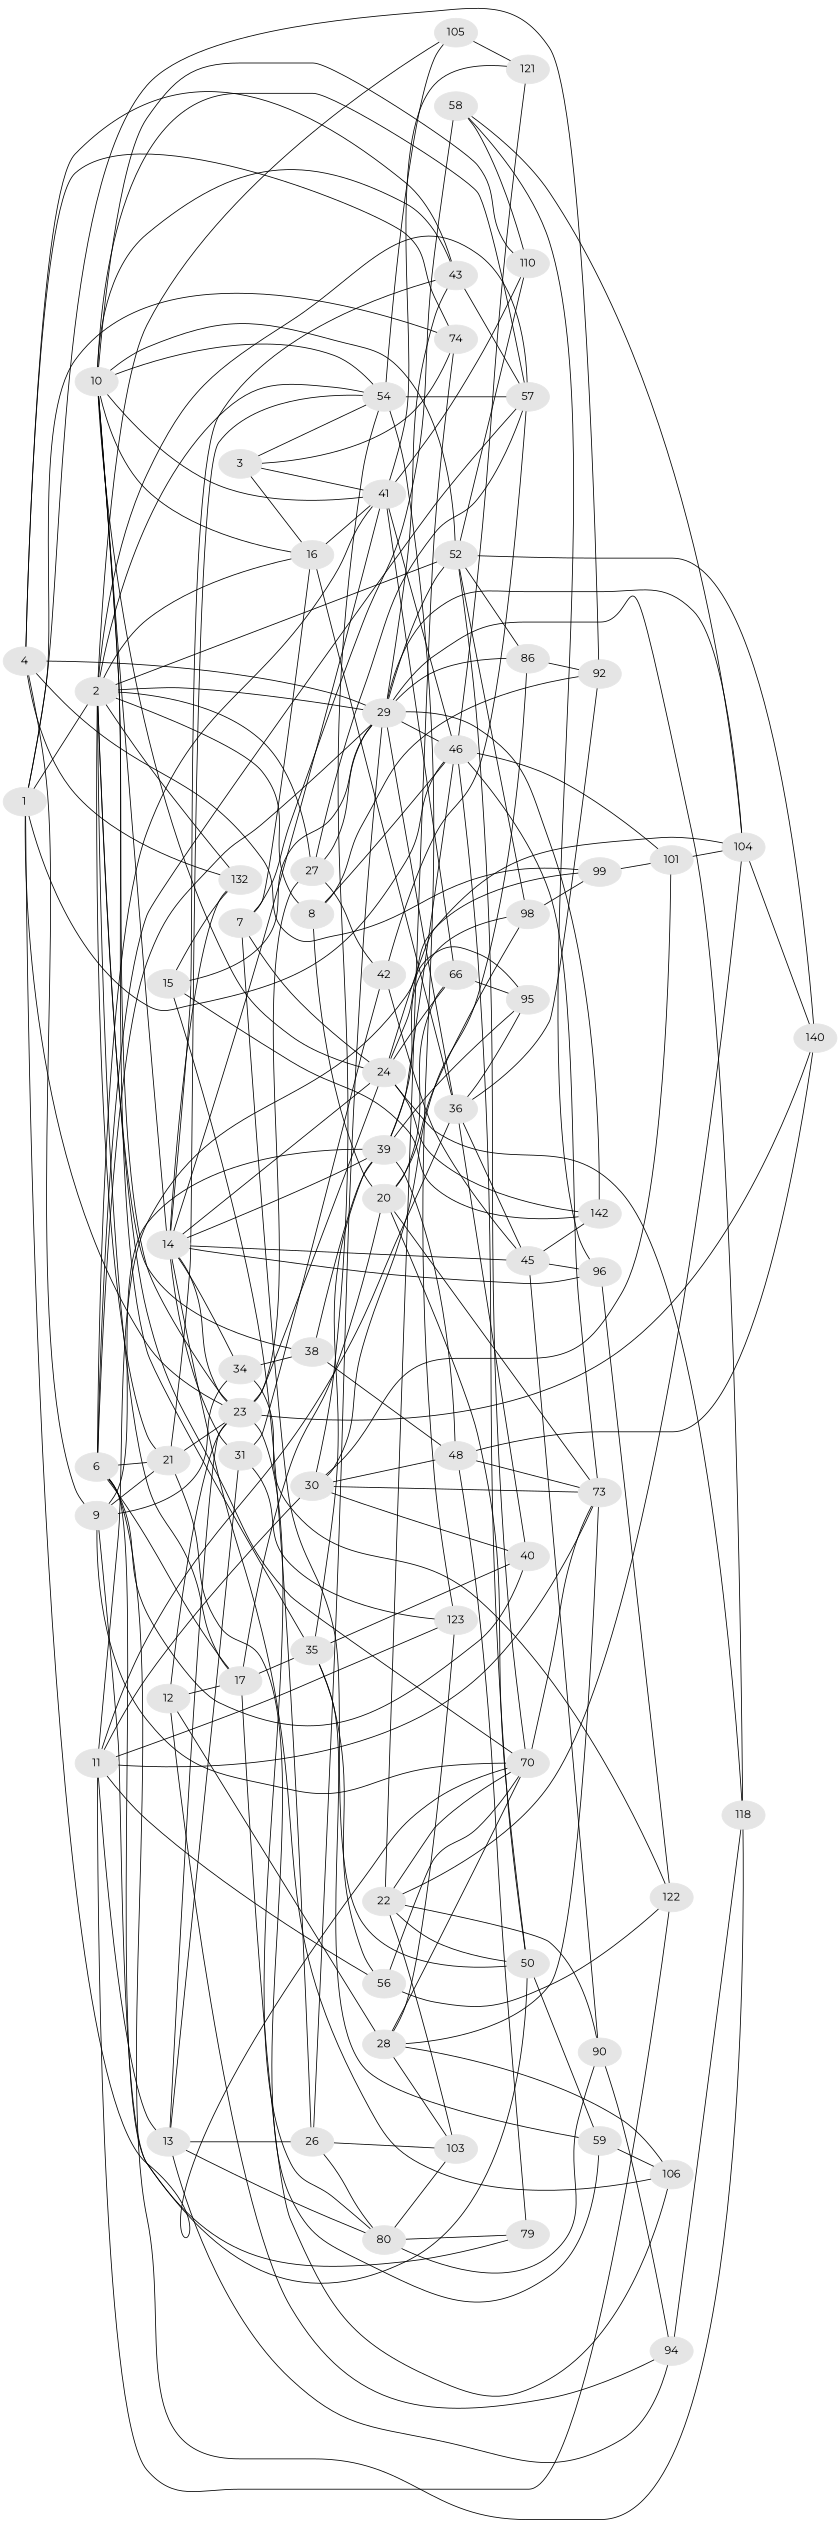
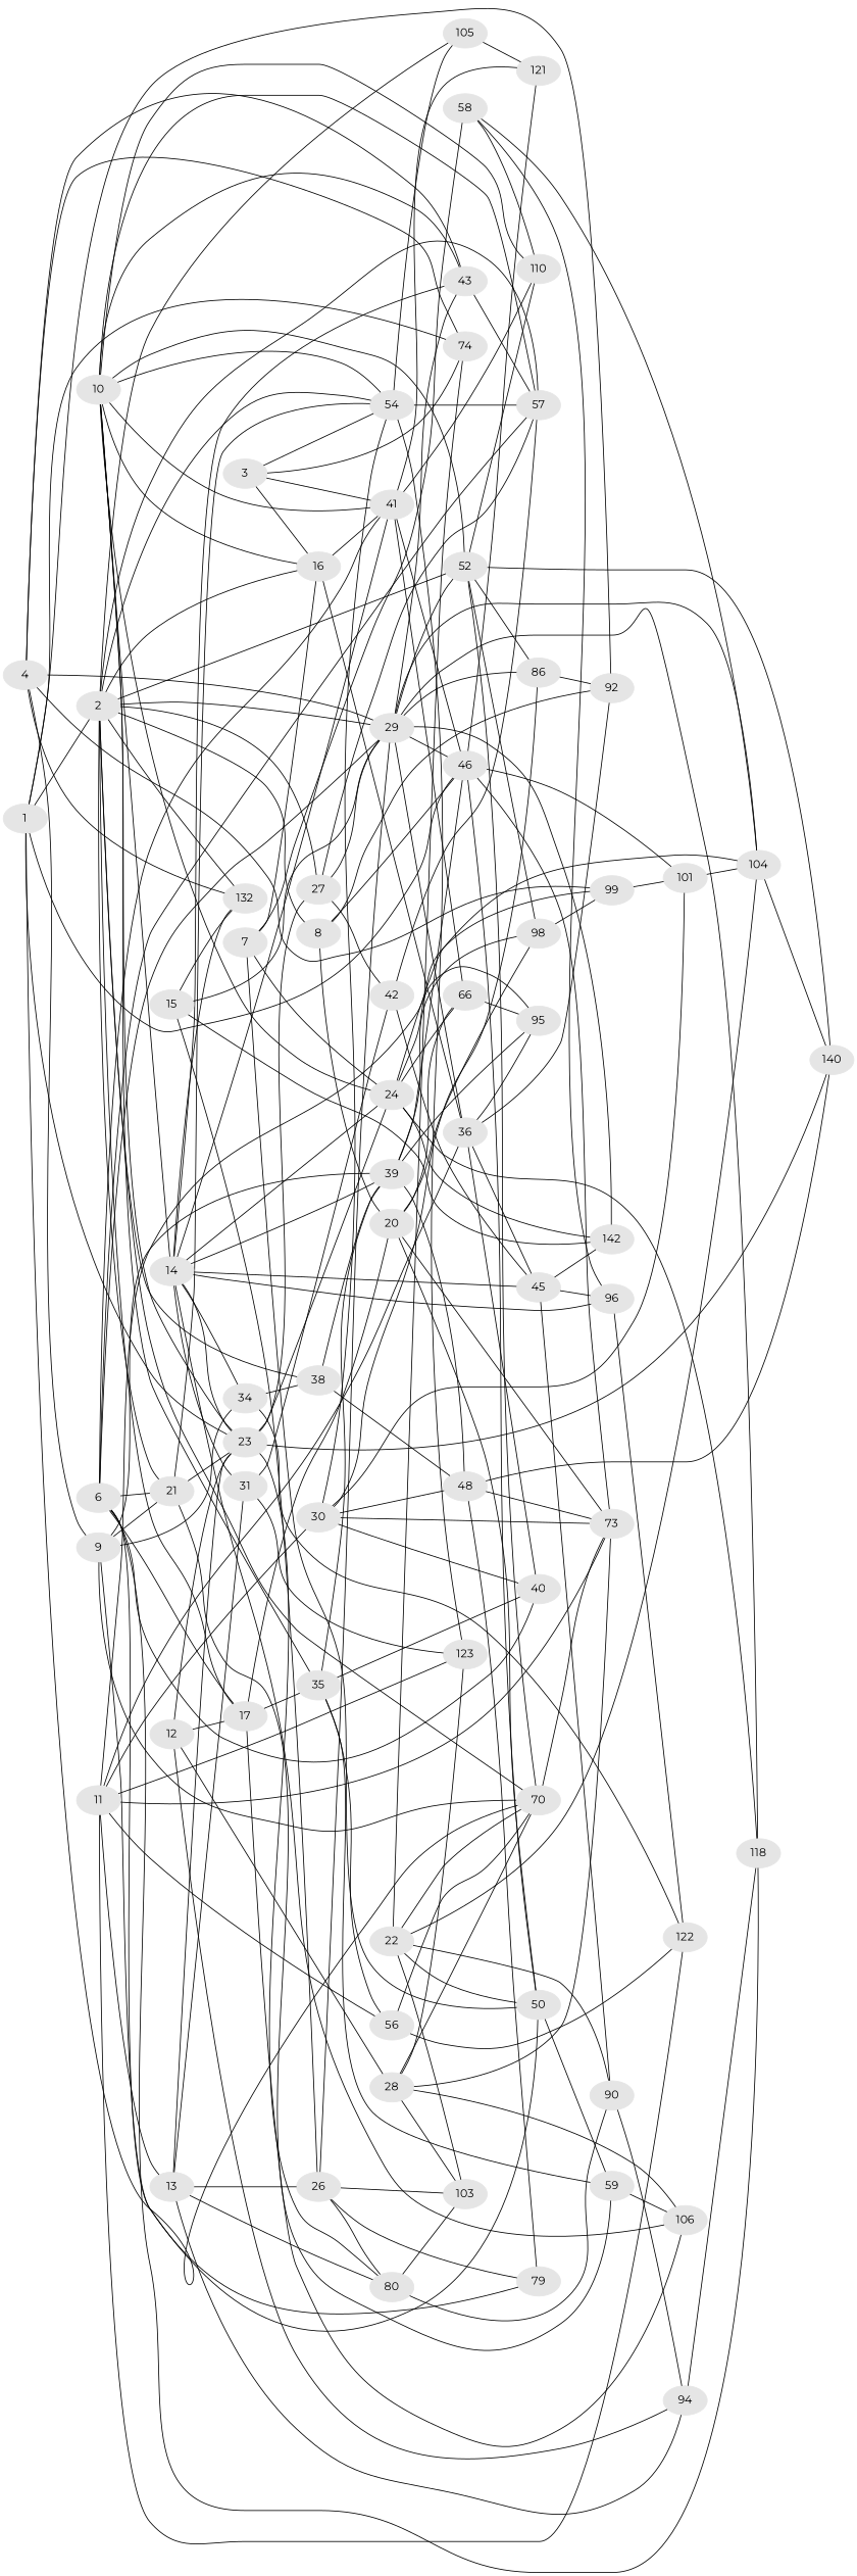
  graph {
    fontname=Montserrat
    rankdir=LR
    node [color=gray90 fontname=Montserrat style=filled]
    edge [fontname=Montserrat]
    1 [super="+51"]
    2 [super="+19+5+62"]
    23 [super="+44+114"]
    46 [super="+131+64+133"]
    70 [super="+100+141"]
    74
    92
    8
    16 [super="+126+125"]
    17 [super="+108"]
    21 [super="+134"]
    27 [super="+47"]
    29 [super="+93+53+32"]
    38
    52 [super="+77"]
    54 [super="+111+127"]
    57 [super="+128+124"]
    105
    132
    24 [super="+143+61"]
    80 [super="+85"]
    140
    50 [super="+120"]
    73 [super="+146+81"]
    121
    101
    20 [super="+112"]
    41 [super="+63+68"]
    36 [super="+55+102"]
    35 [super="+49"]
    106
    59
    42
    43 [super="+69"]
    118
    142
    104 [super="+119"]
    86
    39 [super="+107+145"]
    48 [super="+139"]
    110
    98
    123
    3
    66
    4 [super="+144"]
    9 [super="+130"]
    99
    34
    6 [super="+67+72"]
    40
    79
    7
    58
    95
    96
    122
    10 [super="+75+76+78"]
    14 [super="+113+37"]
    31
    45 [super="+115"]
    56
    11 [super="+88+136"]
    13 [super="+129"]
    30 [super="+33"]
    94
    26 [super="+60+65"]
    12
    28 [super="+84"]
    103
    90
    15
    22 [super="+25"]
    1 -- 2
    1 -- 23
    1 -- 46
    1 -- 70
    1 -- 74
    1 -- 92
    2 -- 70
    2 -- 8
    2 -- 16
    2 -- 17
    2 -- 21
    2 -- 27
    2 -- 29 [weight=2]
    2 -- 38
    2 -- 52
    2 -- 54
    2 -- 57
    2 -- 105 [weight=2]
    2 -- 132
    23 -- 27
    23 -- 24
    23 -- 80
    23 -- 140
    46 -- 50
    46 -- 73
    46 -- 121
    46 -- 101
    70 -- 73
    8 -- 46
    8 -- 92
    8 -- 20
    16 -- 41 [weight=2]
    16 -- 36 [weight=2]
    17 -- 20
    17 -- 35
    17 -- 106
    21 -- 23
    21 -- 54
    21 -- 59
    27 -- 29
    27 -- 57 [weight=2]
    27 -- 42
    29 -- 46 [weight=2]
    29 -- 52
    29 -- 36
    29 -- 43
    29 -- 118
    29 -- 142
    29 -- 104
    29 -- 86
    38 -- 39
    38 -- 48
    52 -- 70
    52 -- 140
    52 -- 86
    52 -- 110
    52 -- 98
    54 -- 57
    54 -- 105
    54 -- 123
    105 -- 121
    24 -- 118
    24 -- 142
    24 -- 104
    24 -- 66
    24 -- 95
    80 -- 103
    80 -- 90
    50 -- 59
    101 -- 104
    20 -- 50
    20 -- 73
    20 -- 98
    20 -- 66
    41 -- 46
    41 -- 121
    41 -- 110
    41 -- 66
    36 -- 92
    36 -- 40
    36 -- 95
    36 -- 45
    35 -- 59
    35 -- 39
    35 -- 40
    35 -- 56
    59 -- 106
    42 -- 57
    42 -- 45
    43 -- 57
    104 -- 140
    86 -- 92
    39 -- 46
    39 -- 48
    39 -- 98
    39 -- 95
    48 -- 140
    48 -- 73
    48 -- 79
    98 -- 99
    3 -- 74
    3 -- 16
    3 -- 54
    3 -- 41
    66 -- 95
    4 -- 74
    4 -- 29
    4 -- 132
    4 -- 43
    4 -- 9
    4 -- 99
    9 -- 70
    9 -- 21
    9 -- 50
    9 -- 39
    9 -- 34
    99 -- 101
    34 -- 38
    34 -- 122
    6 -- 17
    6 -- 21
    6 -- 29
    6 -- 57
    6 -- 41
    6 -- 118
    6 -- 40
    6 -- 79
    7 -- 16
    7 -- 24
    7 -- 50
    7 -- 58
    58 -- 104
    58 -- 110
    58 -- 96
    96 -- 122
    10 -- 23
    10 -- 16
    10 -- 52
    10 -- 54
    10 -- 57 [weight=2]
    10 -- 24
    10 -- 41
    10 -- 35
    10 -- 43
    10 -- 110
    10 -- 14
    14 -- 23
    14 -- 132
    14 -- 24
    14 -- 41
    14 -- 106
    14 -- 43
    14 -- 39
    14 -- 34
    14 -- 96
    14 -- 31
    14 -- 45
    31 -- 42
    31 -- 123
    45 -- 142
    45 -- 96
    45 -- 90
    56 -- 70
    56 -- 122
    11 -- 73
    11 -- 36
    11 -- 123
    11 -- 99
    11 -- 122
    11 -- 56
    11 -- 13
    11 -- 30
    13 -- 23
    13 -- 80
    13 -- 31
    13 -- 94
    13 -- 26
    30 -- 54
    30 -- 73 [weight=2]
    30 -- 101
    30 -- 86
    30 -- 48
    30 -- 40
    94 -- 118
    26 -- 29
    26 -- 80 [weight=2]
-   80 -- 79 [weight=2]
+   26 -- 79 [weight=2]
    26 -- 103
    12 -- 23
    12 -- 17
    12 -- 94
    12 -- 28
    28 -- 70
    28 -- 73
    28 -- 106
    28 -- 123
    28 -- 103
    90 -- 94
    15 -- 29
    15 -- 132
    15 -- 142
    15 -- 26
    22 -- 70
    22 -- 74
    22 -- 50
    22 -- 104
    22 -- 103
    22 -- 90
  }
